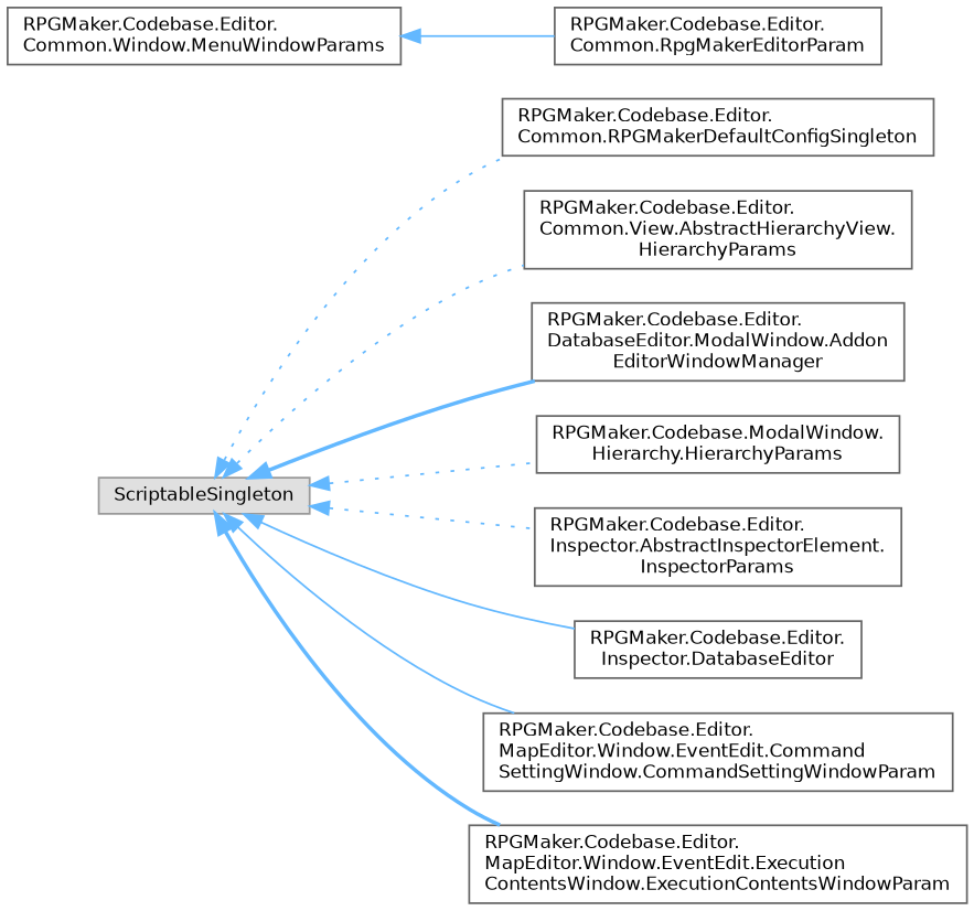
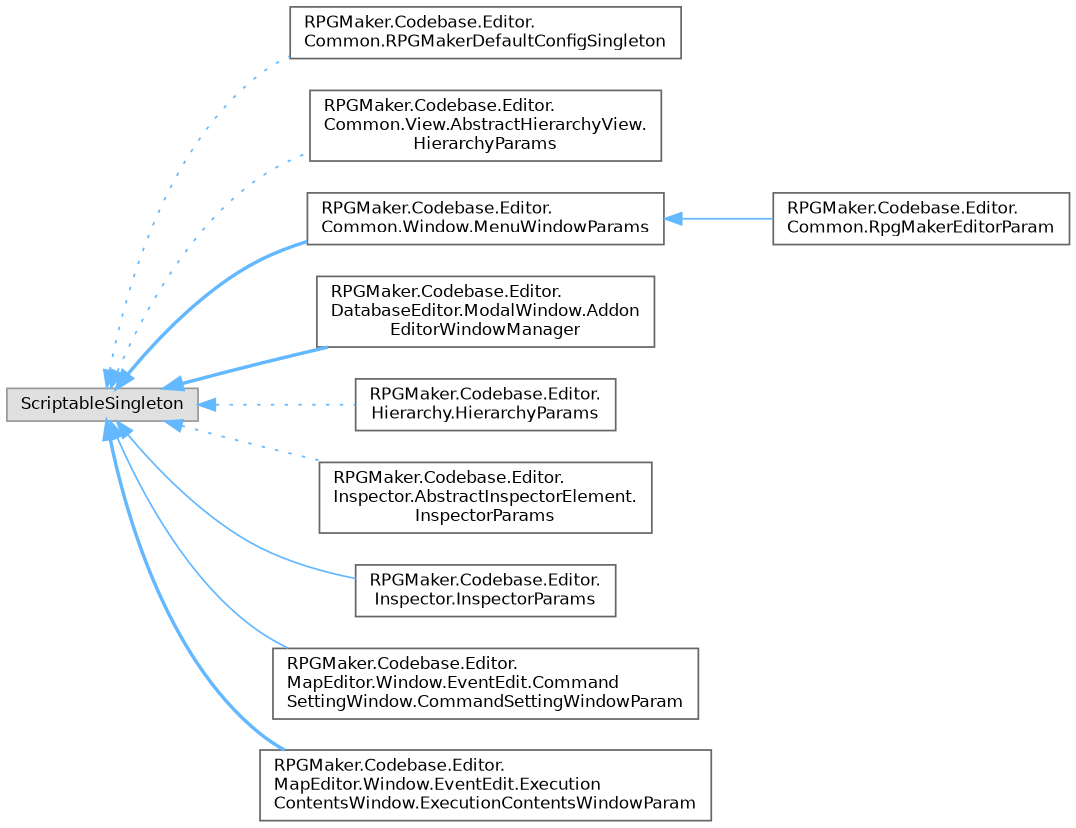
  digraph {
    rankdir=LR
    node [color=grey40 fillcolor=white fontname=Helvetica fontsize=10 shape=box style=filled]
    edge [color=steelblue1 dir=back fontname=Helvetica fontsize=10 labelfontname=Helvetica labelfontsize=10 style=dotted]
    n1 [color=grey60 fillcolor="#E0E0E0" height=0.2 label=ScriptableSingleton width=0.4]
    n2 [height=0.2 label="RPGMaker.Codebase.Editor.\lCommon.RPGMakerDefaultConfigSingleton" width=0.4]
    n3 [height=0.2 label="RPGMaker.Codebase.Editor.\lCommon.View.AbstractHierarchyView.\lHierarchyParams" width=0.4]
    n4 [height=0.2 label="RPGMaker.Codebase.Editor.\lCommon.Window.MenuWindowParams" width=0.4]
    n5 [height=0.2 label="RPGMaker.Codebase.Editor.\lDatabaseEditor.ModalWindow.Addon\lEditorWindowManager" width=0.4]
-   n6 [height=0.2 label="RPGMaker.Codebase.ModalWindow.\lHierarchy.HierarchyParams" width=0.4]
+   n6 [height=0.2 label="RPGMaker.Codebase.Editor.\lHierarchy.HierarchyParams" width=0.4]
    n7 [height=0.2 label="RPGMaker.Codebase.Editor.\lInspector.AbstractInspectorElement.\lInspectorParams" width=0.4]
-   n8 [height=0.2 label="RPGMaker.Codebase.Editor.\lInspector.DatabaseEditor" width=0.4]
+   n8 [height=0.2 label="RPGMaker.Codebase.Editor.\lInspector.InspectorParams" width=0.4]
    n9 [height=0.2 label="RPGMaker.Codebase.Editor.\lMapEditor.Window.EventEdit.Command\lSettingWindow.CommandSettingWindowParam" width=0.4]
    n10 [height=0.2 label="RPGMaker.Codebase.Editor.\lMapEditor.Window.EventEdit.Execution\lContentsWindow.ExecutionContentsWindowParam" width=0.4]
    n11 [height=0.2 label="RPGMaker.Codebase.Editor.\lCommon.RpgMakerEditorParam" width=0.4]
    n1 -> n2
    n1 -> n3
+   n1 -> n4 [style=bold]
    n1 -> n5 [style=bold]
    n1 -> n6
    n1 -> n7
    n1 -> n8 [style=solid]
    n1 -> n9 [style=solid]
    n1 -> n10 [style=bold]
    n4 -> n11 [style=solid]
  }
